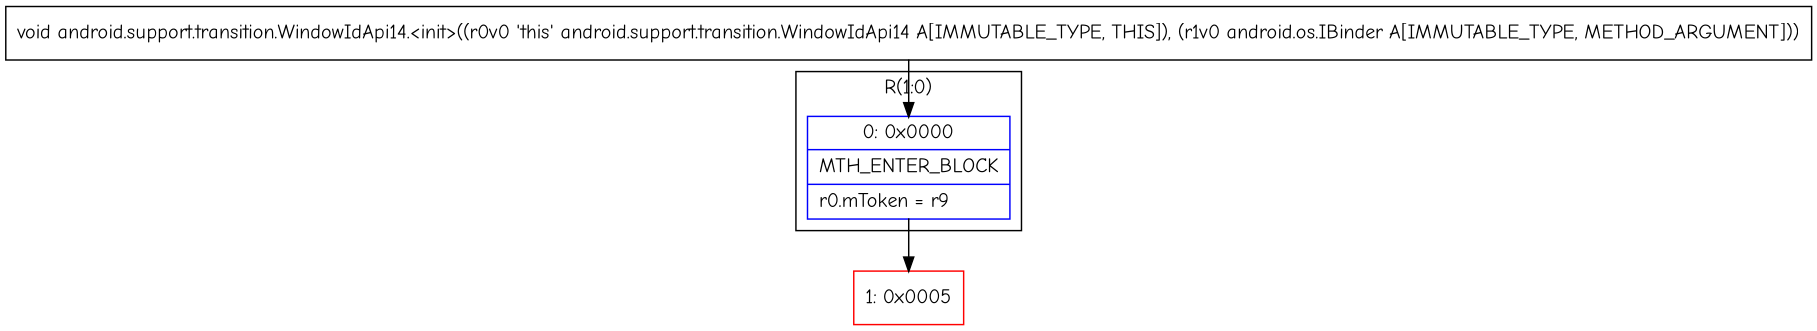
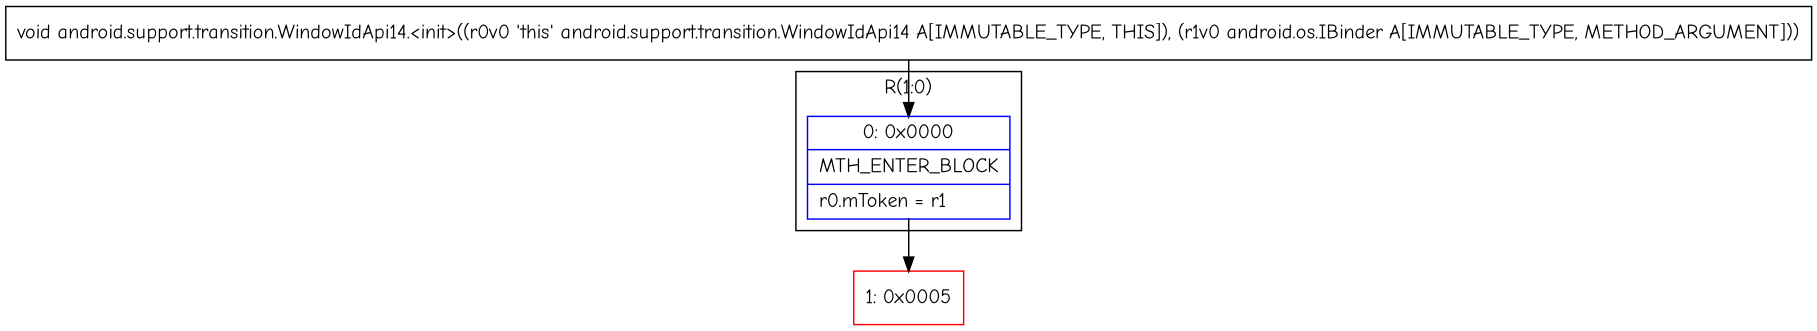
  digraph {
    fontname="Comic Neue"
    node [shape=record fontname="Comic Neue"]
    edge [fontname="Comic Neue"]
-   n1 [color=blue label="{0\:\ 0x0000|MTH_ENTER_BLOCK\l|r0.mToken = r9\l}"]
+   n1 [color=blue label="{0\:\ 0x0000|MTH_ENTER_BLOCK\l|r0.mToken = r1\l}"]
    n2 [color=red label="{1\:\ 0x0005}"]
    n3 [label="{void android.support.transition.WindowIdApi14.\<init\>((r0v0 'this' android.support.transition.WindowIdApi14 A[IMMUTABLE_TYPE, THIS]), (r1v0 android.os.IBinder A[IMMUTABLE_TYPE, METHOD_ARGUMENT])) }"]
    subgraph cluster_1 {
      label="R(1:0)"
      n1
    }
    n1 -> n2
    n3 -> n1
  }
